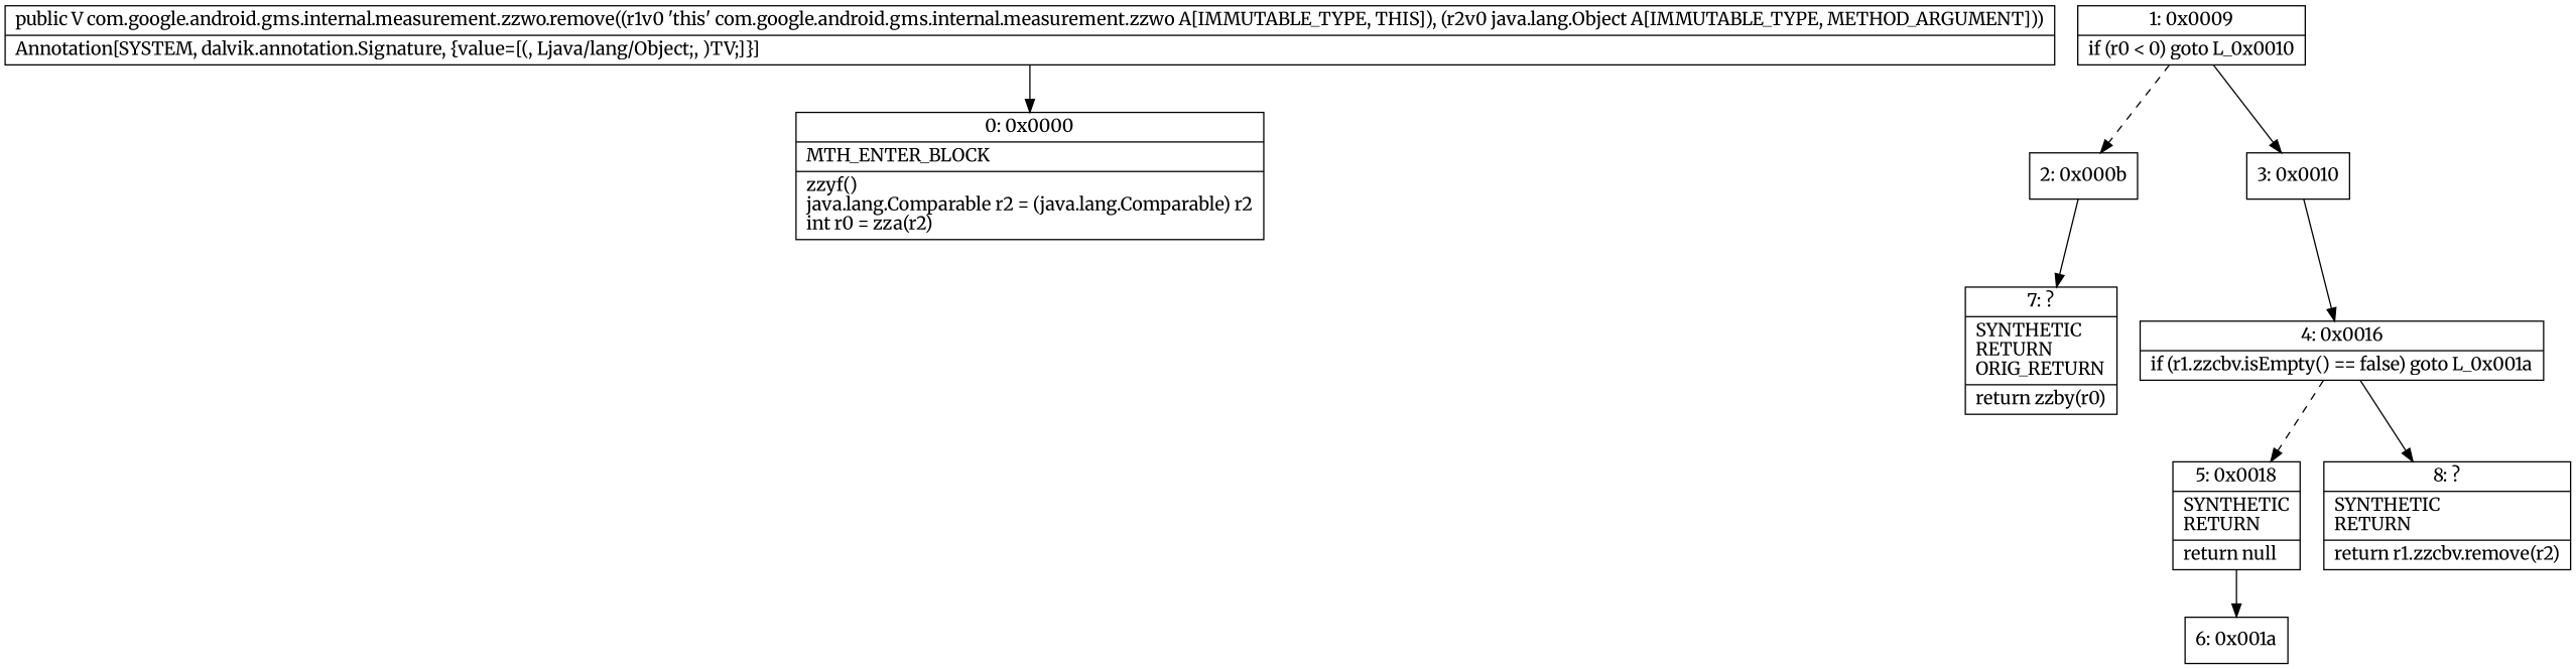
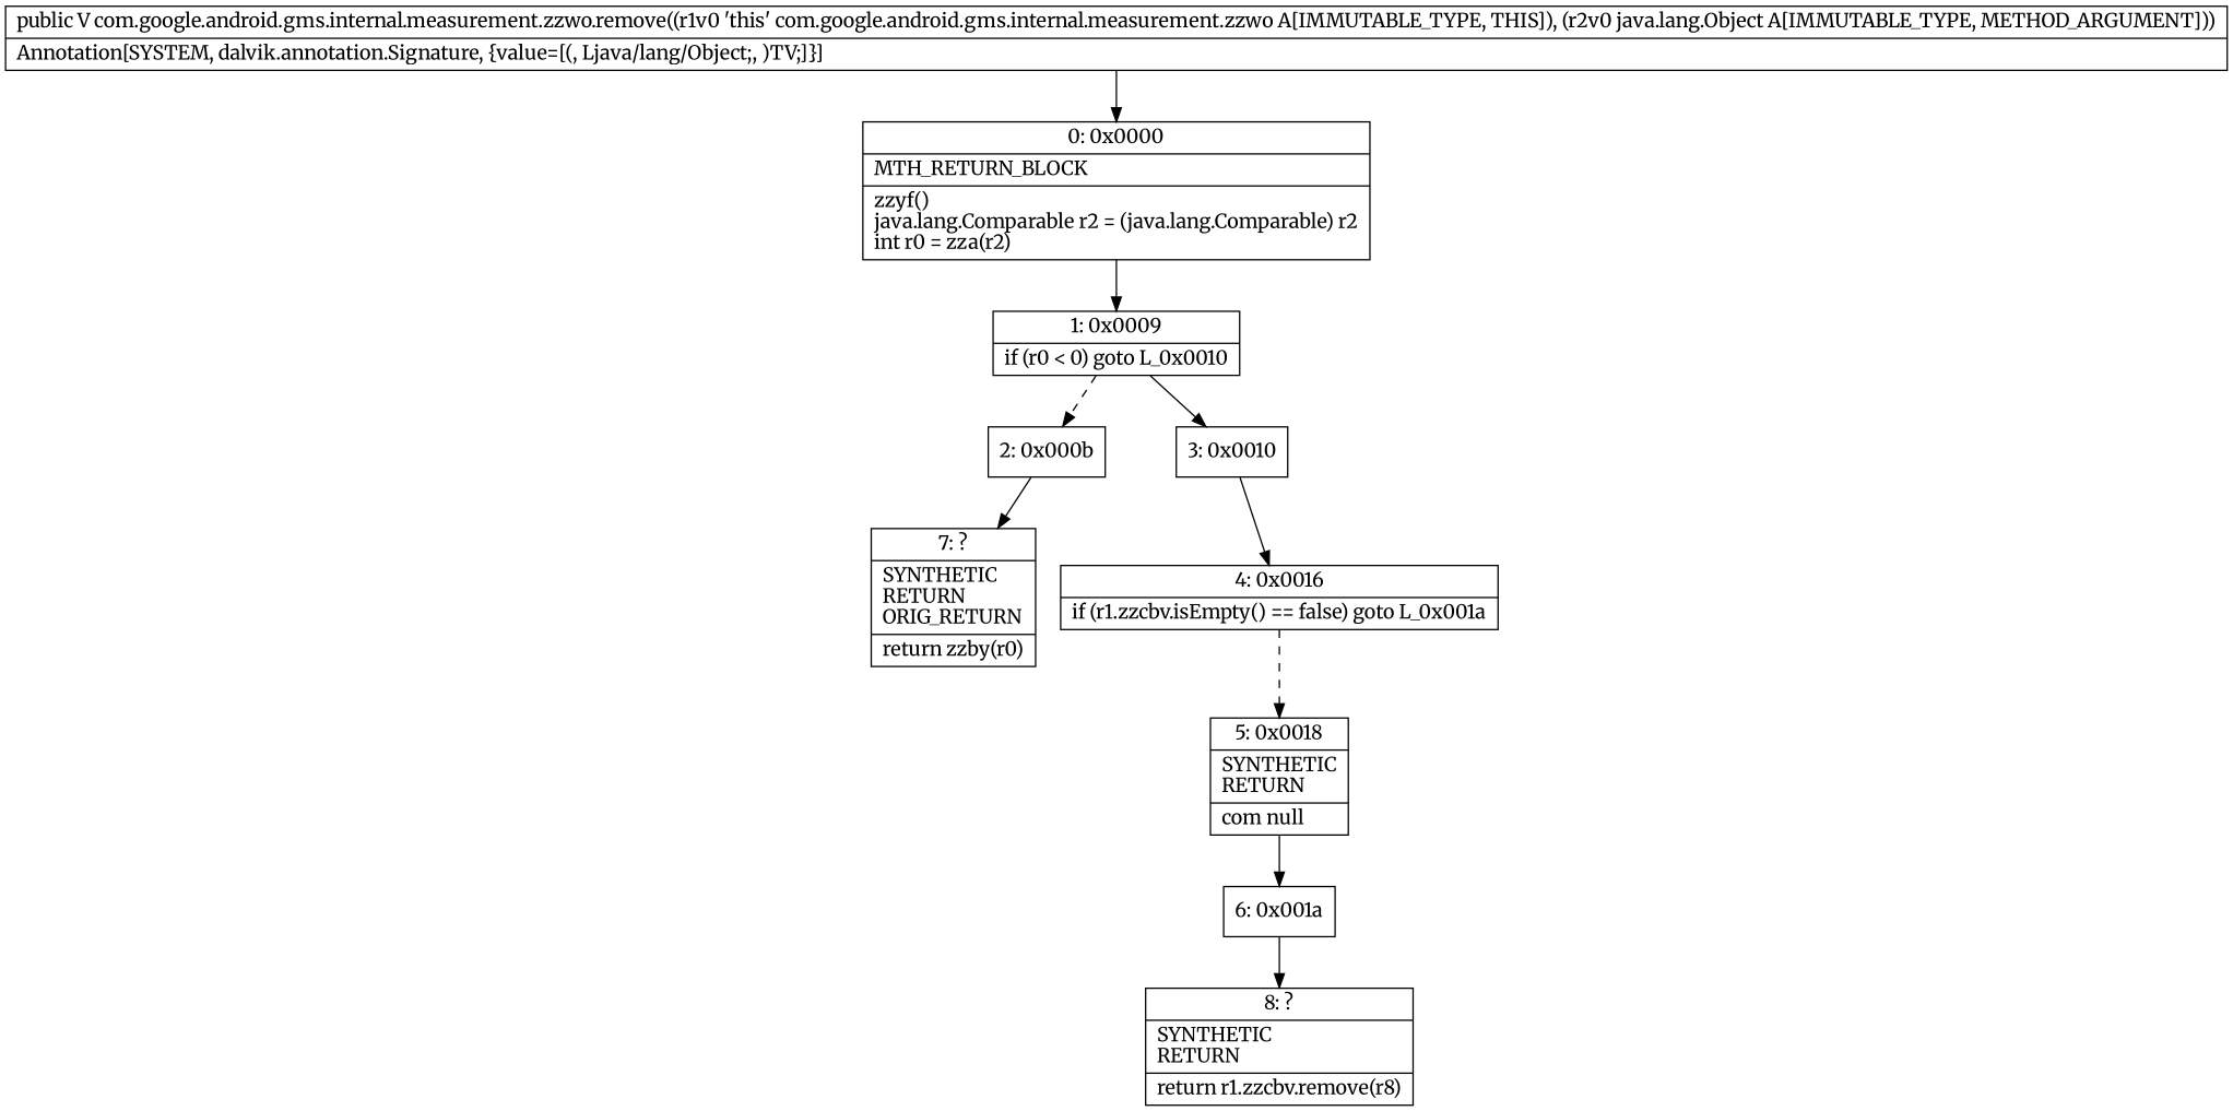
  digraph {
    fontname=Merriweather
    node [fontname=Merriweather shape=record]
    edge [fontname=Merriweather]
-   n1 [label="{0\:\ 0x0000|MTH_ENTER_BLOCK\l|zzyf()\ljava.lang.Comparable r2 = (java.lang.Comparable) r2\lint r0 = zza(r2)\l}"]
+   n1 [label="{0\:\ 0x0000|MTH_RETURN_BLOCK\l|zzyf()\ljava.lang.Comparable r2 = (java.lang.Comparable) r2\lint r0 = zza(r2)\l}"]
    n2 [label="{1\:\ 0x0009|if (r0 \< 0) goto L_0x0010\l}"]
    n3 [label="{2\:\ 0x000b}"]
    n4 [label="{3\:\ 0x0010}"]
    n5 [label="{7\:\ ?|SYNTHETIC\lRETURN\lORIG_RETURN\l|return zzby(r0)\l}"]
    n6 [label="{4\:\ 0x0016|if (r1.zzcbv.isEmpty() == false) goto L_0x001a\l}"]
-   n7 [label="{5\:\ 0x0018|SYNTHETIC\lRETURN\l|return null\l}"]
+   n7 [label="{5\:\ 0x0018|SYNTHETIC\lRETURN\l|com null\l}"]
    n8 [label="{6\:\ 0x001a}"]
-   n9 [label="{8\:\ ?|SYNTHETIC\lRETURN\l|return r1.zzcbv.remove(r2)\l}"]
+   n9 [label="{8\:\ ?|SYNTHETIC\lRETURN\l|return r1.zzcbv.remove(r8)\l}"]
    n10 [label="{public V com.google.android.gms.internal.measurement.zzwo.remove((r1v0 'this' com.google.android.gms.internal.measurement.zzwo A[IMMUTABLE_TYPE, THIS]), (r2v0 java.lang.Object A[IMMUTABLE_TYPE, METHOD_ARGUMENT]))  | Annotation[SYSTEM, dalvik.annotation.Signature, \{value=[(, Ljava\/lang\/Object;, )TV;]\}]\l}"]
+   n1 -> n2
    n2 -> n3 [style=dashed]
    n2 -> n4
    n3 -> n5
    n4 -> n6
    n6 -> n7 [style=dashed]
    n7 -> n8
-   n6 -> n9
+   n8 -> n9
    n10 -> n1
  }
